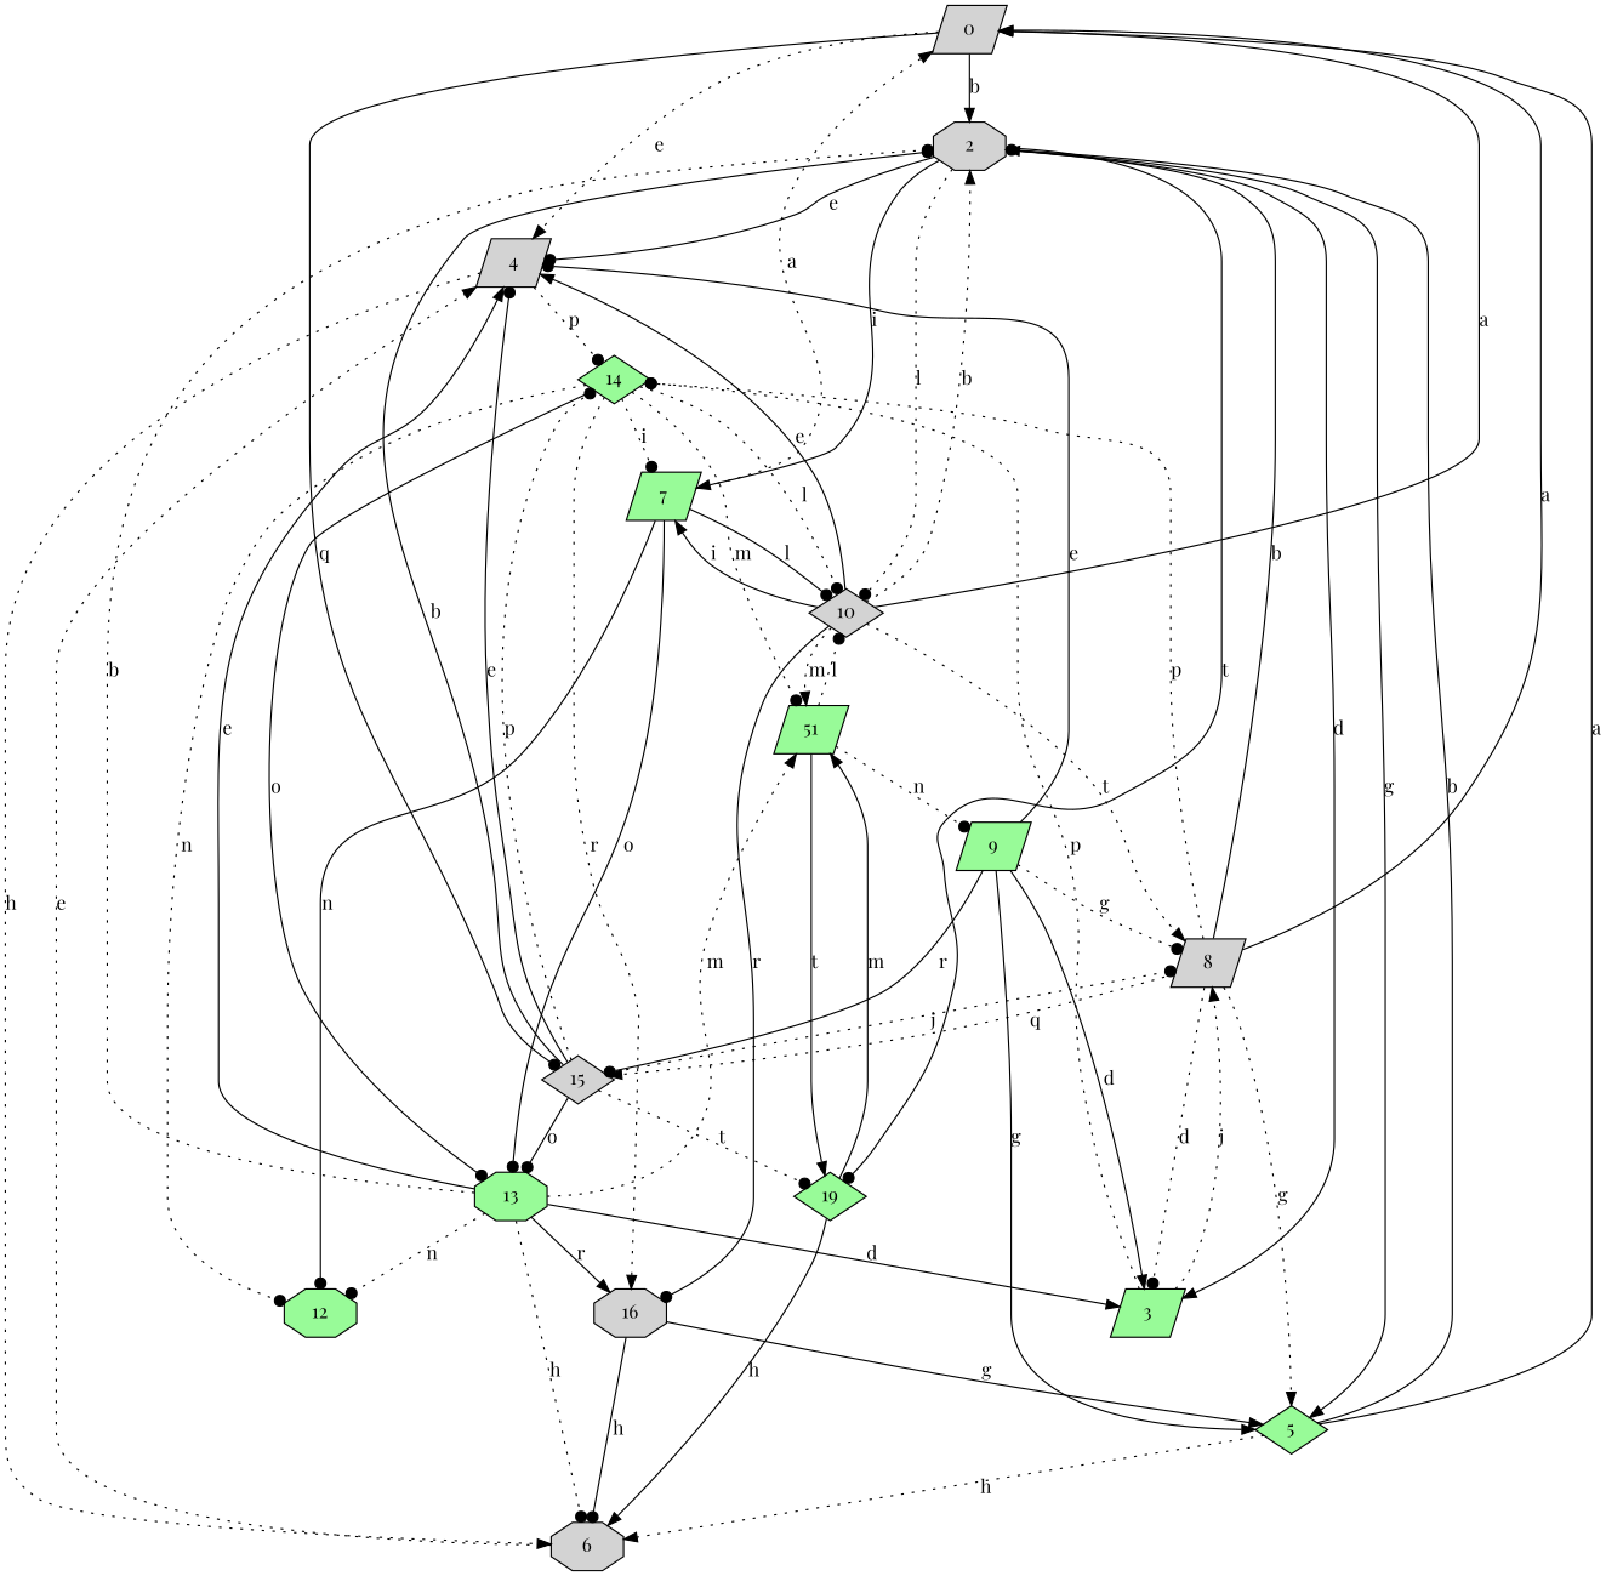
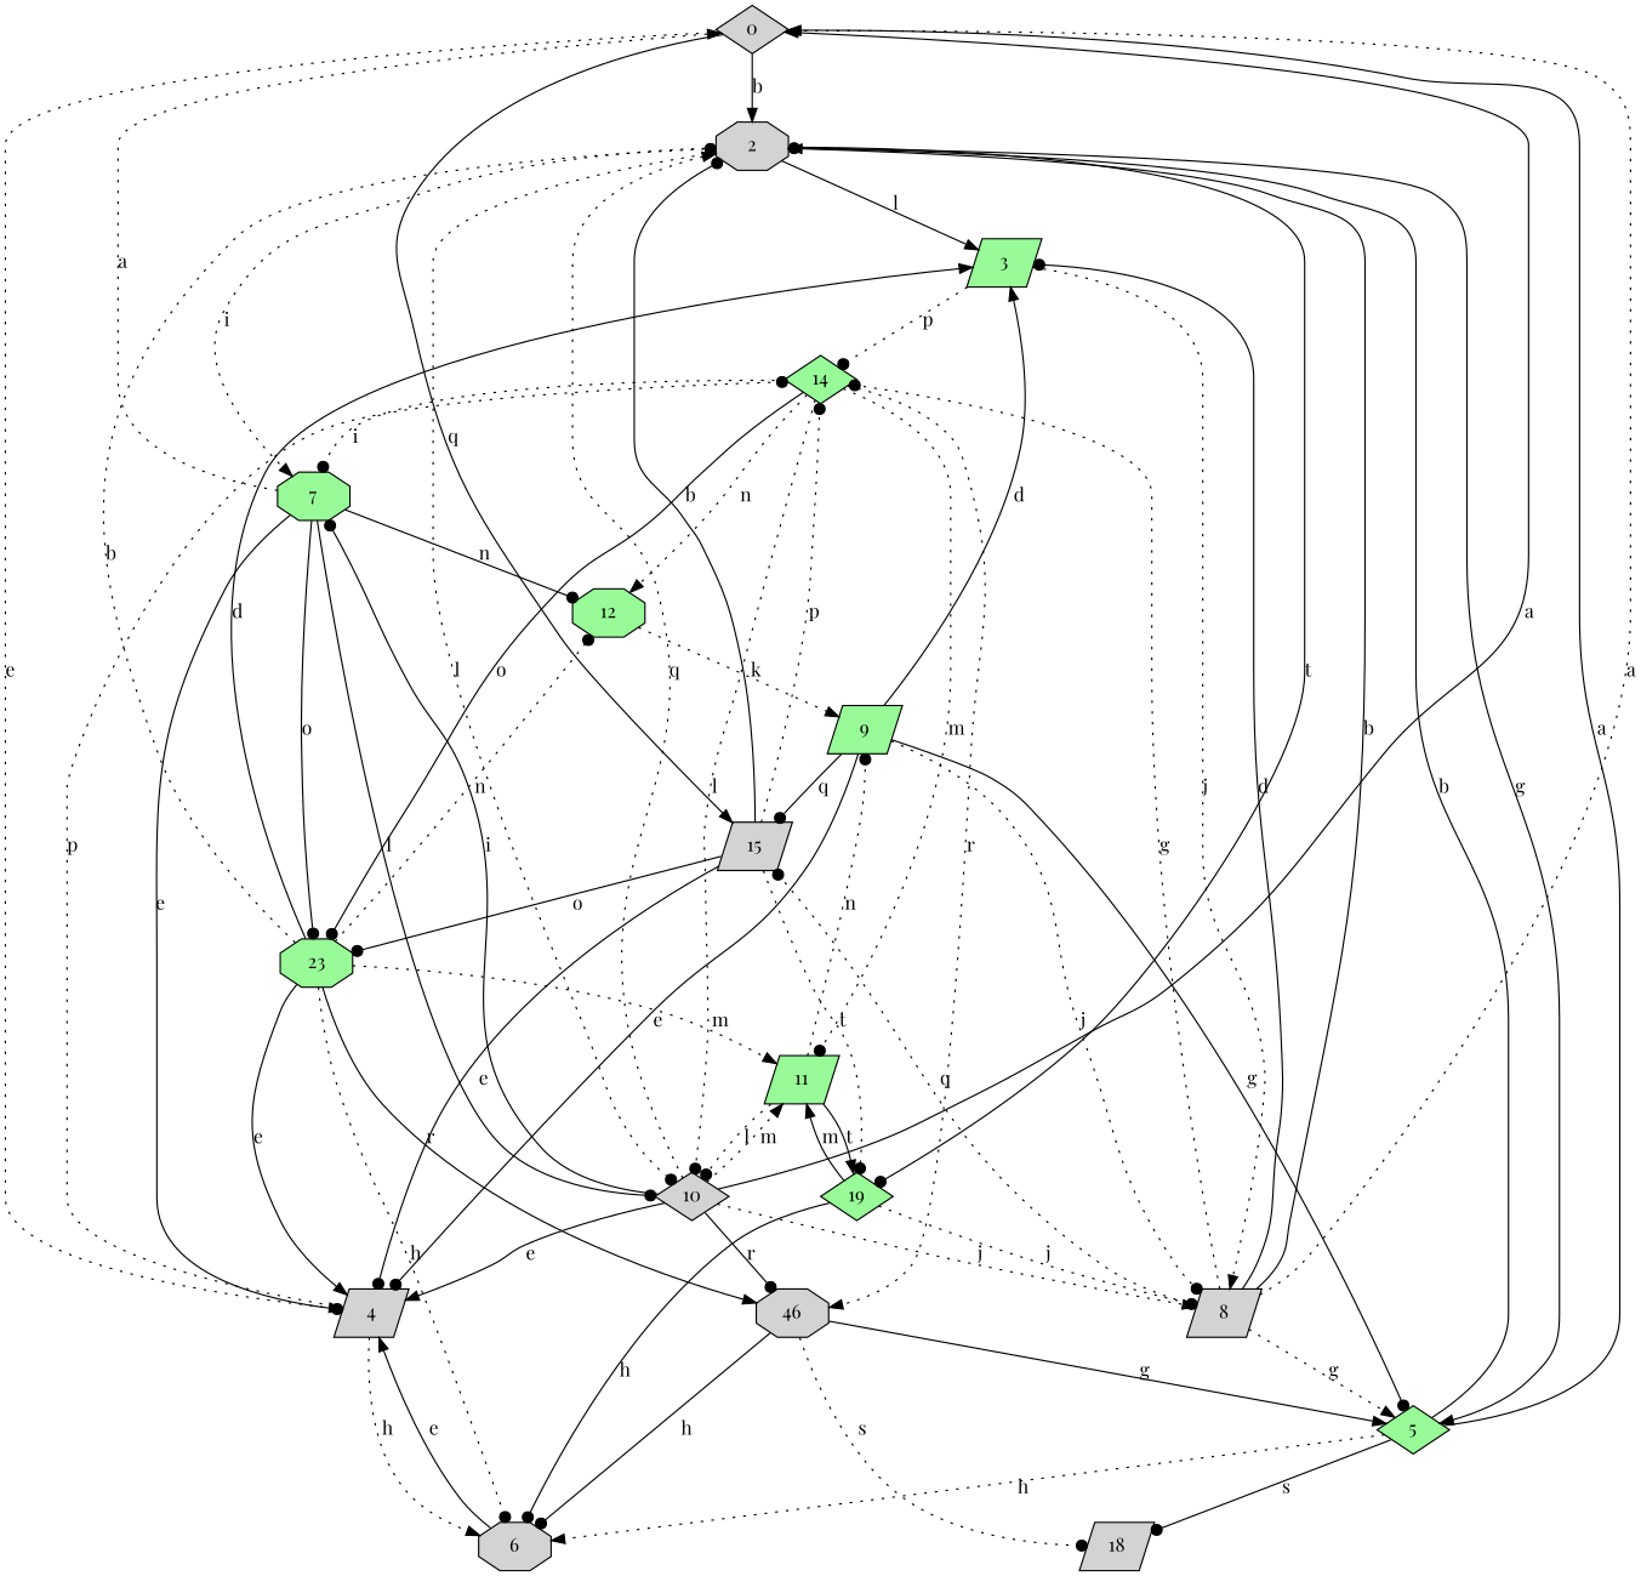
  strict digraph {
    fontname="Playfair Display"
    node [fillcolor=lightgrey fontname="Playfair Display" shape=parallelogram style=filled]
    edge [arrowhead=dot fontname="Playfair Display" style=solid]
-   0
+   0 [shape=diamond]
    2 [shape=octagon]
    4
-   15 [shape=diamond]
+   15
    3 [fillcolor=palegreen]
    5 [fillcolor=palegreen shape=diamond]
-   7 [fillcolor=palegreen]
+   7 [fillcolor=palegreen shape=octagon]
    10 [shape=diamond]
    19 [fillcolor=palegreen shape=diamond]
    14 [fillcolor=palegreen shape=diamond]
    6 [shape=octagon]
    8
-   13 [fillcolor=palegreen shape=octagon]
+   13 [fillcolor=palegreen shape=octagon label=23]
+   18
    12 [fillcolor=palegreen shape=octagon]
-   11 [fillcolor=palegreen label=51]
-   16 [shape=octagon]
+   11 [fillcolor=palegreen]
+   16 [shape=octagon label=46]
    9 [fillcolor=palegreen]
    0 -> 2 [arrowhead=normal label=b]
    0 -> 4 [arrowhead=normal label=e style=dotted]
-   0 -> 15 [label=q]
-   2 -> 4 [label=e]
-   2 -> 3 [arrowhead=normal label=d]
+   0 -> 15 [arrowhead=normal label=q]
+   7 -> 4 [label=e]
+   2 -> 3 [arrowhead=normal label=l]
    2 -> 5 [arrowhead=normal label=g]
-   2 -> 7 [arrowhead=normal label=i]
+   2 -> 7 [arrowhead=normal label=i style=dotted]
    2 -> 10 [label=l style=dotted]
    2 -> 19 [label=t]
    4 -> 14 [label=p style=dotted]
    4 -> 6 [arrowhead=normal label=h style=dotted]
    15 -> 2 [label=b]
    15 -> 4 [label=e]
    15 -> 19 [label=t style=dotted]
    15 -> 14 [label=p style=dotted]
-   15 -> 8 [label=j style=dotted]
+   19 -> 8 [label=j style=dotted]
    15 -> 13 [label=o]
    3 -> 14 [label=p style=dotted]
    3 -> 8 [arrowhead=normal label=j style=dotted]
    5 -> 0 [arrowhead=normal label=a]
    5 -> 2 [label=b]
    5 -> 6 [arrowhead=normal label=h style=dotted]
+   5 -> 18 [label=s]
    7 -> 0 [arrowhead=normal label=a style=dotted]
    7 -> 10 [label=l]
    7 -> 13 [label=o]
    7 -> 12 [label=n]
    10 -> 0 [arrowhead=normal label=a]
-   10 -> 2 [arrowhead=normal label=b style=dotted]
+   10 -> 2 [arrowhead=normal label=q style=dotted]
    10 -> 4 [arrowhead=normal label=e]
-   10 -> 7 [arrowhead=normal label=i]
-   10 -> 8 [arrowhead=normal label=t style=dotted]
+   10 -> 7 [label=i]
+   10 -> 8 [arrowhead=normal label=j style=dotted]
    10 -> 11 [arrowhead=normal label=m style=dotted]
    10 -> 16 [label=r]
-   19 -> 6 [arrowhead=normal label=h]
+   19 -> 6 [label=h]
    19 -> 11 [arrowhead=normal label=m]
    14 -> 7 [label=i style=dotted]
    14 -> 10 [label=l style=dotted]
    14 -> 13 [label=o]
-   14 -> 12 [label=n style=dotted]
+   14 -> 12 [arrowhead=normal label=n style=dotted]
    14 -> 11 [label=m style=dotted]
    14 -> 16 [arrowhead=normal label=r style=dotted]
-   6 -> 4 [arrowhead=normal label=e style=dotted]
-   8 -> 0 [arrowhead=normal label=a]
+   6 -> 4 [arrowhead=normal label=e]
+   8 -> 0 [arrowhead=normal label=a style=dotted]
    8 -> 2 [arrowhead=normal label=b]
-   8 -> 15 [arrowhead=normal label=q style=dotted]
-   8 -> 3 [label=d style=dotted]
+   8 -> 15 [label=q style=dotted]
+   8 -> 3 [label=d]
    8 -> 5 [arrowhead=normal label=g style=dotted]
-   8 -> 14 [label=p style=dotted]
+   8 -> 14 [label=g style=dotted]
    13 -> 2 [label=b style=dotted]
    13 -> 4 [arrowhead=normal label=e]
    13 -> 3 [arrowhead=normal label=d]
    13 -> 6 [label=h style=dotted]
    13 -> 12 [label=n style=dotted]
    13 -> 11 [arrowhead=normal label=m style=dotted]
    13 -> 16 [arrowhead=normal label=r]
+   12 -> 9 [arrowhead=normal label=k style=dotted]
    11 -> 10 [label=l style=dotted]
    11 -> 19 [arrowhead=normal label=t]
    11 -> 9 [label=n style=dotted]
    16 -> 5 [arrowhead=normal label=g]
    16 -> 6 [label=h]
+   16 -> 18 [label=s style=dotted]
    9 -> 4 [label=e]
-   9 -> 15 [label=r]
+   9 -> 15 [label=q]
    9 -> 3 [arrowhead=normal label=d]
-   9 -> 5 [arrowhead=normal label=g]
-   9 -> 8 [label=g style=dotted]
+   9 -> 5 [label=g]
+   9 -> 8 [label=j style=dotted]
  }
